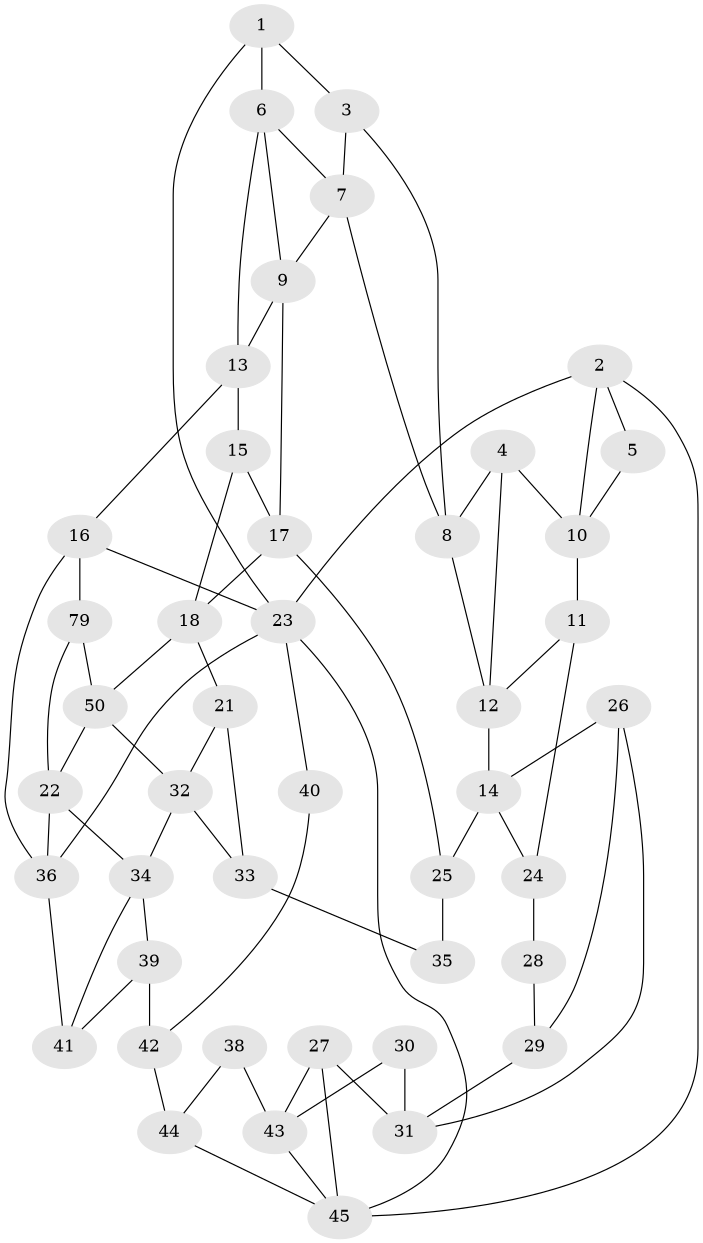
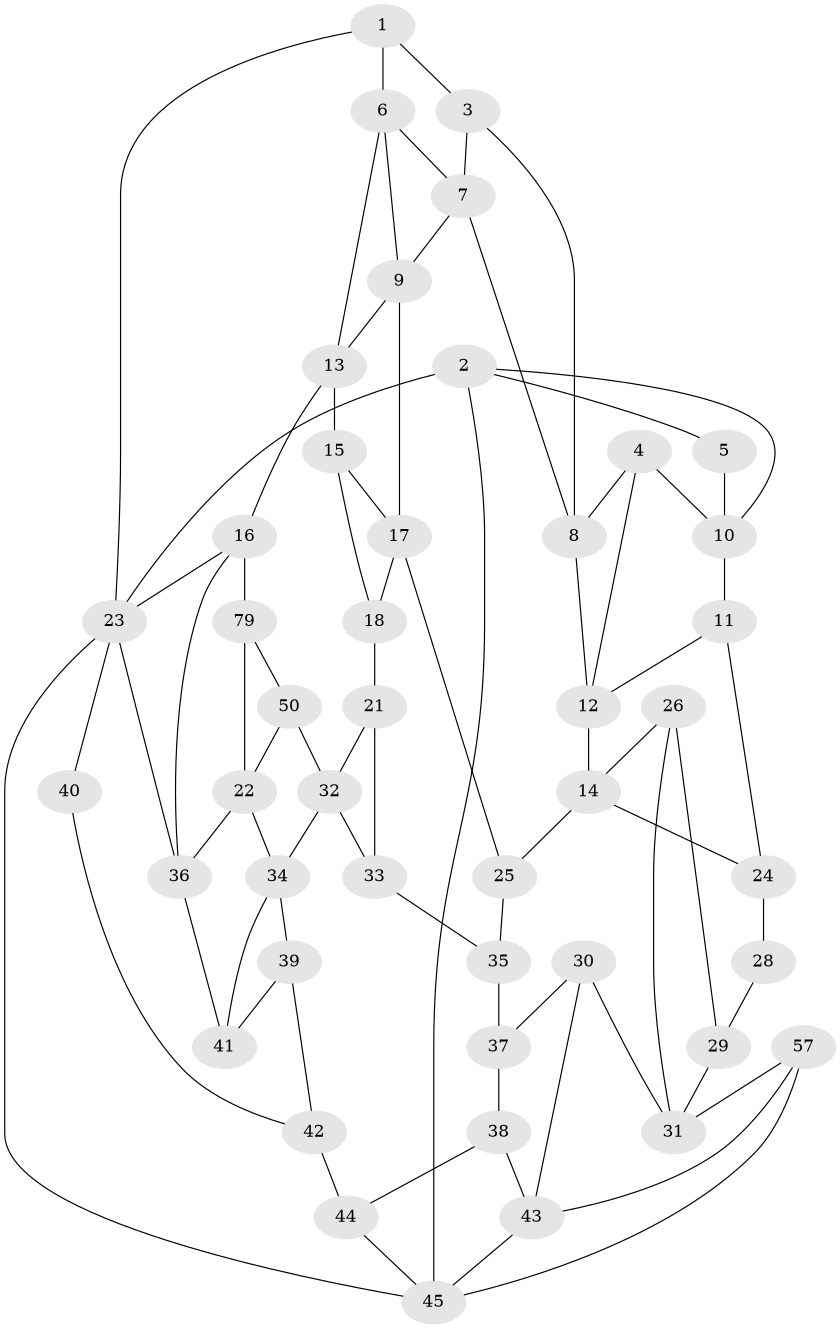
  graph {
    fontname="DejaVu Serif"
    node [color=gray90 fontname="DejaVu Serif" style=filled]
    edge [fontname="DejaVu Serif" weight=1.0]
    1
    3
    6
    23
    7
    8
    9
    13
    45
    36
    40
    2
    5
    10
    11
    12
    4
    14
    17
    15
    16
    25
    18
    24
    28
    n26 [label=79]
    35
    n28 [label=50]
    21
    22
    41
    32
    33
    34
    39
    42
    29
+   37
    26
    31
-   27
+   27 [label=57]
    43
    30
    38
    44
    1 -- 3
    1 -- 6
    1 -- 23
    3 -- 7
    3 -- 8
    6 -- 7
    6 -- 9
    6 -- 13
    23 -- 45
    23 -- 36
    23 -- 40
    7 -- 8
    7 -- 9
    8 -- 12
    9 -- 13
    9 -- 17
    13 -- 15
    13 -- 16
    36 -- 41
    40 -- 42
    2 -- 23
    2 -- 45
    2 -- 5
    2 -- 10
    5 -- 10
    10 -- 11
    11 -- 12
    11 -- 24
    12 -- 14
    4 -- 8
    4 -- 10
    4 -- 12
    14 -- 25
    14 -- 24
    17 -- 25
    17 -- 18
    15 -- 17
    15 -- 18
    16 -- 23
    16 -- 36
    16 -- n26 [weight=2.0]
    25 -- 35
-   18 -- n28
    18 -- 21
    24 -- 28 [weight=2.0]
    28 -- 29
    n26 -- n28
    n26 -- 22
+   35 -- 37 [weight=2.0]
    n28 -- 22
    n28 -- 32
    21 -- 32
    21 -- 33
    22 -- 36
    22 -- 34
    32 -- 33
    32 -- 34
    33 -- 35
    34 -- 41
    34 -- 39
    39 -- 41
    39 -- 42
    42 -- 44 [weight=2.0]
    29 -- 31
+   37 -- 38
    26 -- 14
    26 -- 29
    26 -- 31
    27 -- 45
    27 -- 31
    27 -- 43
    43 -- 45
+   30 -- 37
    30 -- 31
    30 -- 43
    38 -- 43
    38 -- 44
    44 -- 45
  }
